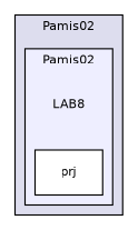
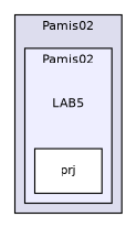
  digraph {
    compound=true
    rankdir=LR
    node [fontname=Helvetica fontsize=10]
-   n1 [label=LAB8 shape=plaintext]
+   n1 [label=LAB5 shape=plaintext]
    n2 [color=black fillcolor=white label=prj shape=box style=filled]
    subgraph cluster_1 {
      bgcolor="#ddddee"
      fontname=Helvetica
      fontsize=10
      label=Pamis02
      pencolor=black
      subgraph cluster_2 {
        bgcolor="#eeeeff"
        fontname=Helvetica
        fontsize=10
        pencolor=black
        n1
        n2
      }
    }
  }
